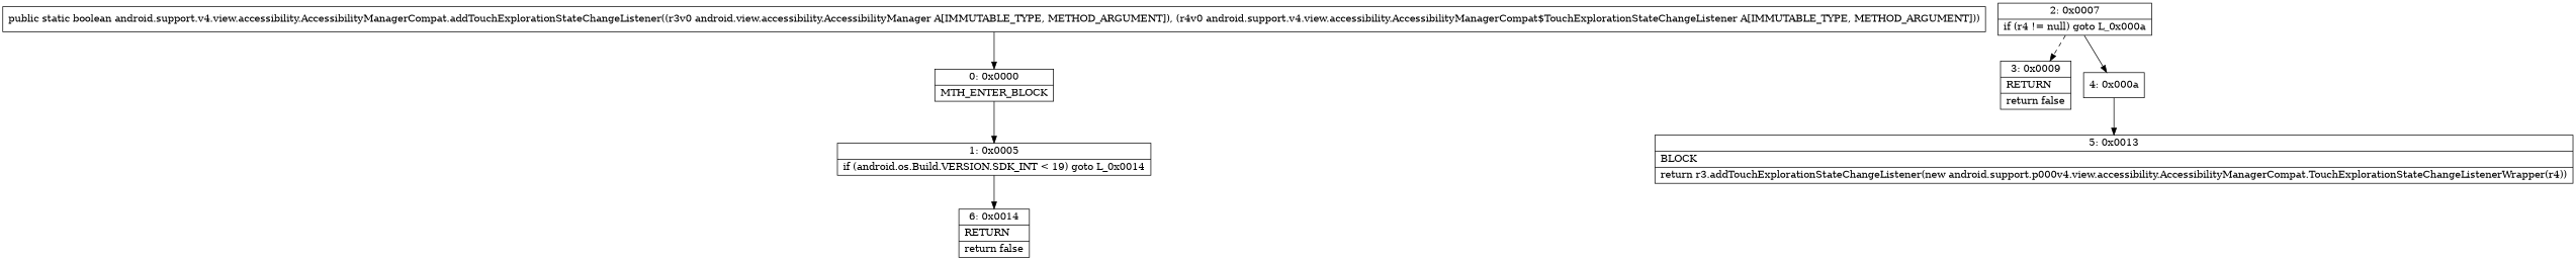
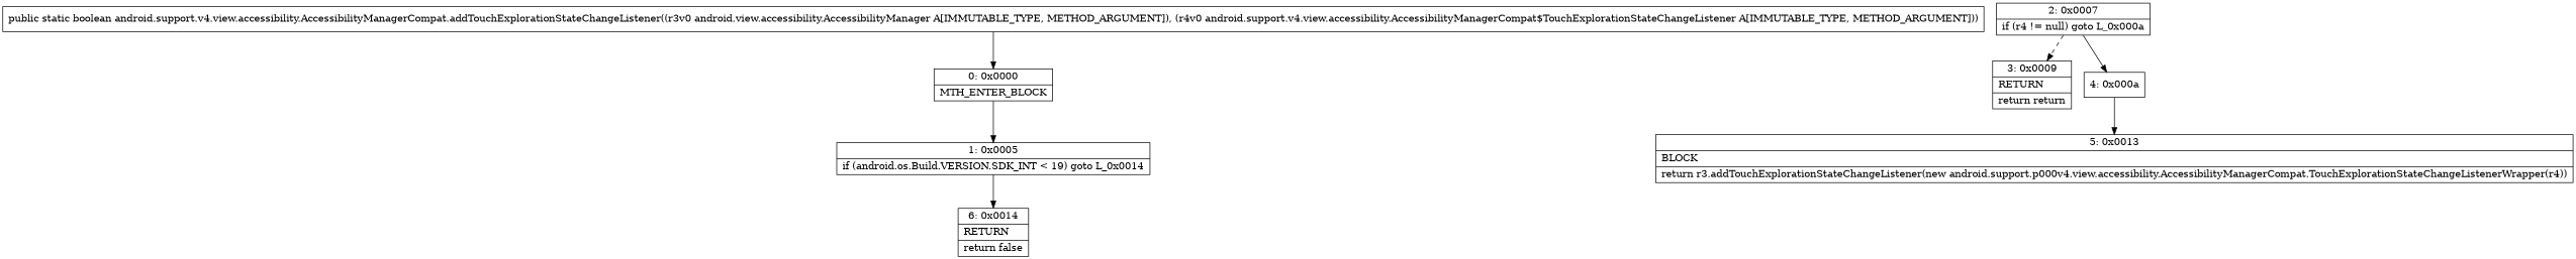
  digraph {
    node [shape=record]
    n1 [label="{0\:\ 0x0000|MTH_ENTER_BLOCK\l}"]
    n2 [label="{1\:\ 0x0005|if (android.os.Build.VERSION.SDK_INT \< 19) goto L_0x0014\l}"]
    n3 [label="{6\:\ 0x0014|RETURN\l|return false\l}"]
    n4 [label="{2\:\ 0x0007|if (r4 != null) goto L_0x000a\l}"]
-   n5 [label="{3\:\ 0x0009|RETURN\l|return false\l}"]
+   n5 [label="{3\:\ 0x0009|RETURN\l|return return\l}"]
    n6 [label="{4\:\ 0x000a}"]
    n7 [label="{5\:\ 0x0013|BLOCK\l|return r3.addTouchExplorationStateChangeListener(new android.support.p000v4.view.accessibility.AccessibilityManagerCompat.TouchExplorationStateChangeListenerWrapper(r4))\l}"]
    n8 [label="{public static boolean android.support.v4.view.accessibility.AccessibilityManagerCompat.addTouchExplorationStateChangeListener((r3v0 android.view.accessibility.AccessibilityManager A[IMMUTABLE_TYPE, METHOD_ARGUMENT]), (r4v0 android.support.v4.view.accessibility.AccessibilityManagerCompat$TouchExplorationStateChangeListener A[IMMUTABLE_TYPE, METHOD_ARGUMENT])) }"]
    n1 -> n2
    n2 -> n3
    n4 -> n5 [style=dashed]
    n4 -> n6
    n6 -> n7
    n8 -> n1
  }
